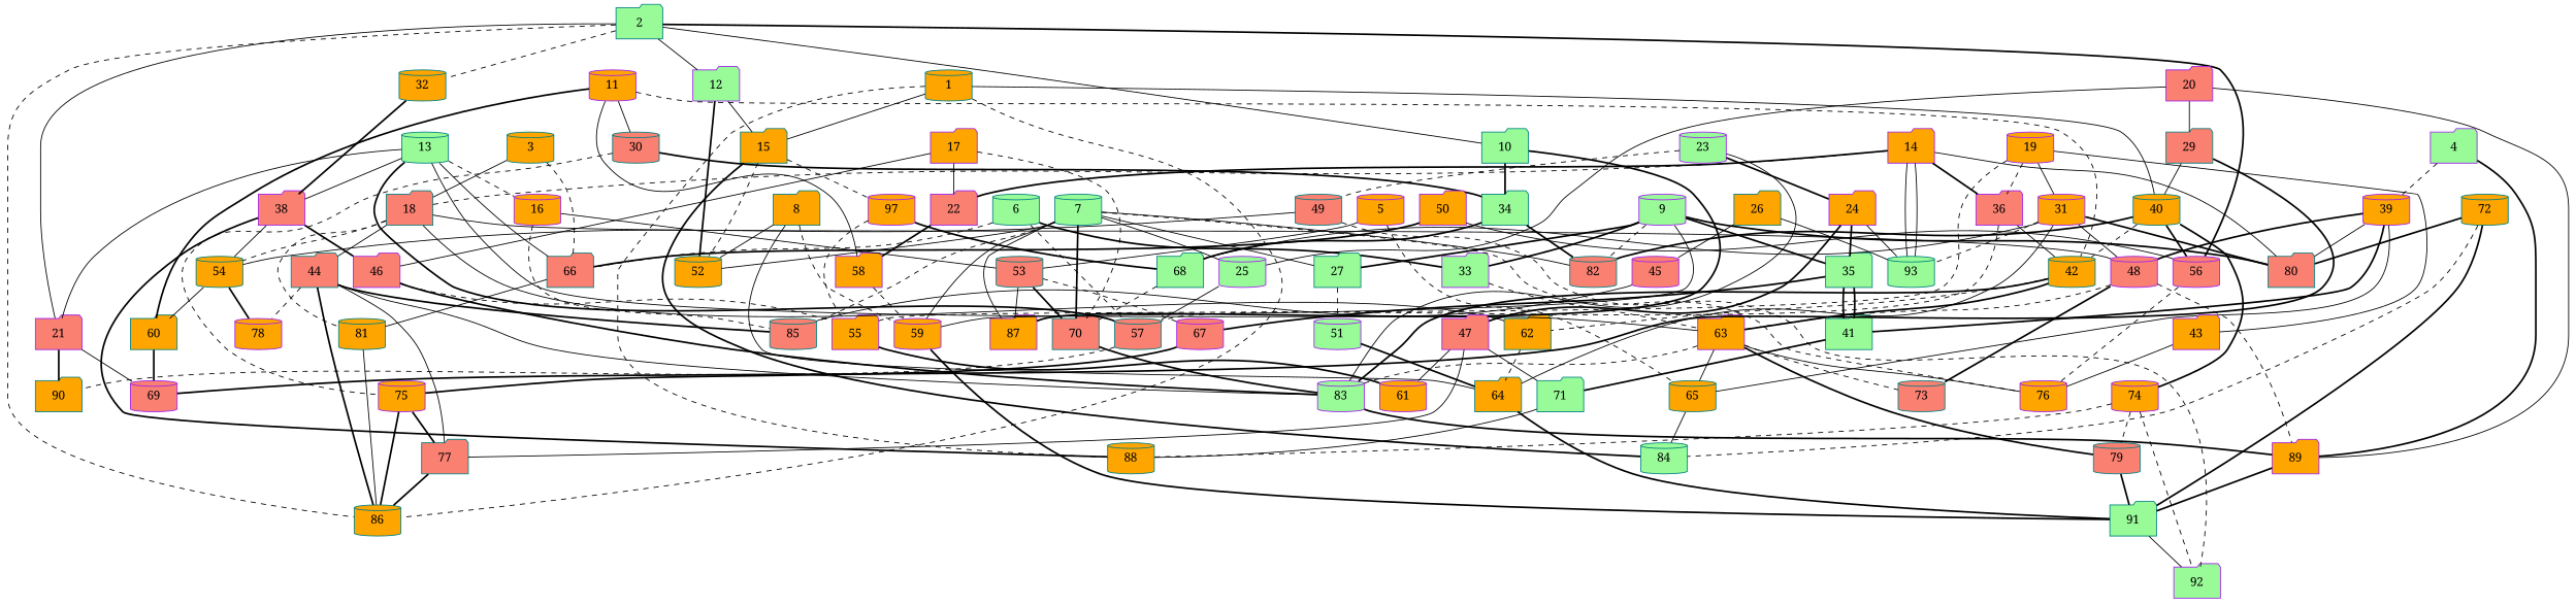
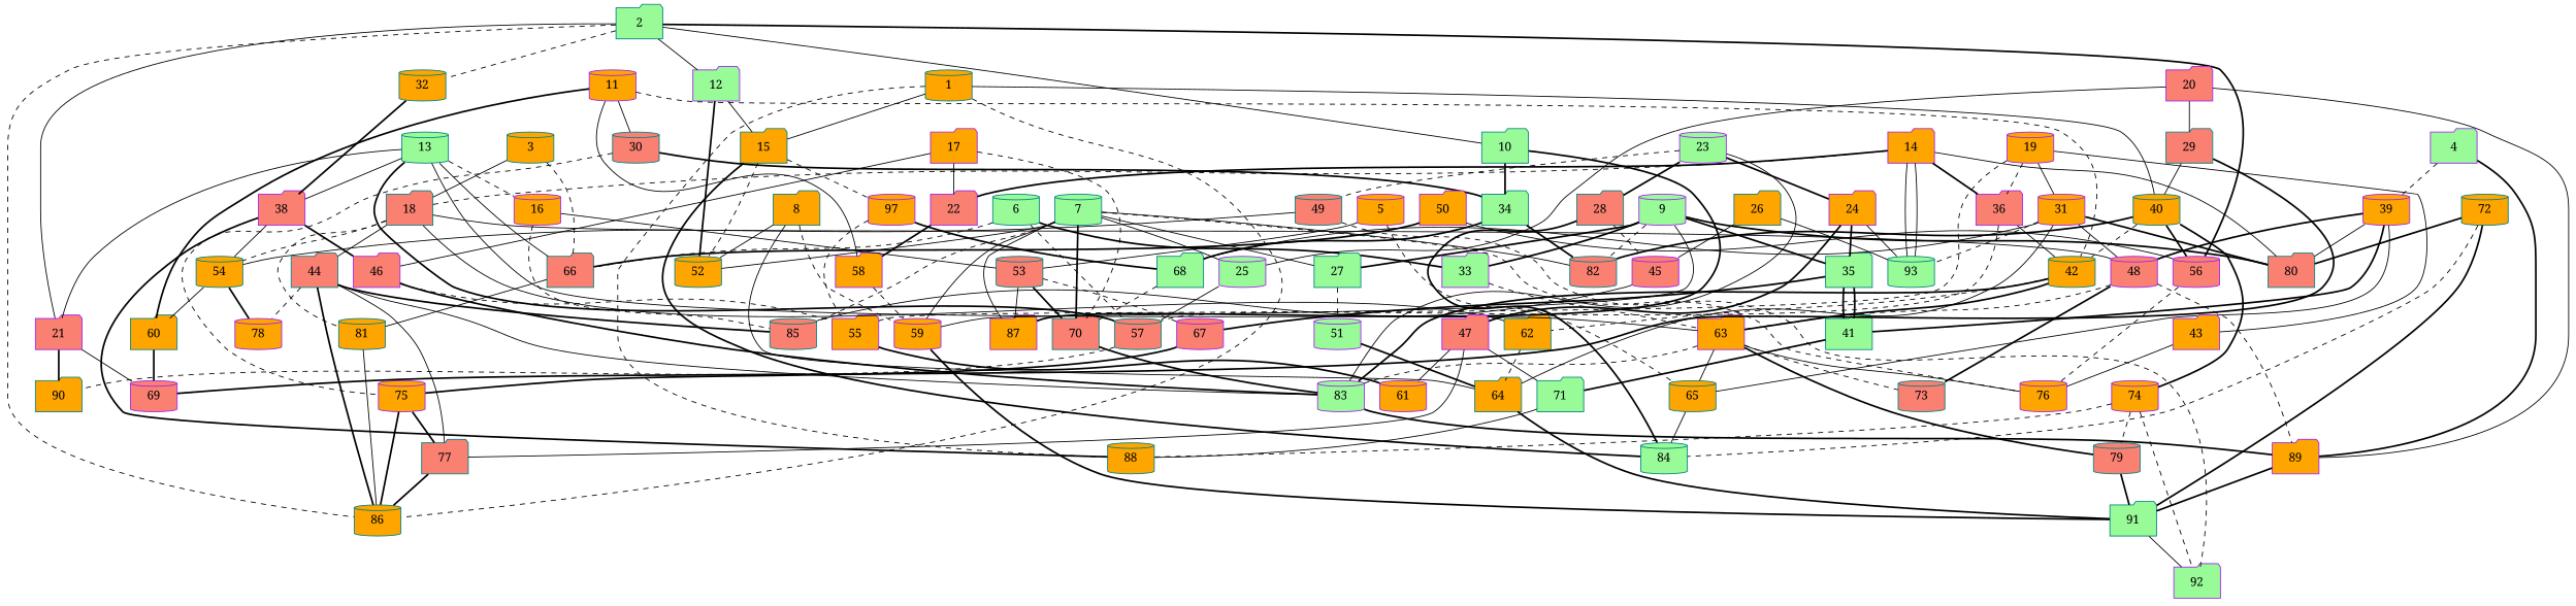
  graph {
    fontname="Noto Serif"
    node [color=teal fillcolor=orange fontname="Noto Serif" shape=cylinder style=filled]
    edge [fontname="Noto Serif" style=solid]
    15 [shape=folder]
    1
    40
    86
    88
    52
    n7 [color=purple label=97]
    84 [fillcolor=palegreen]
    56 [color=purple fillcolor=salmon]
    82 [fillcolor=salmon]
    42
    74 [color=purple]
    2 [fillcolor=palegreen shape=folder]
    10 [fillcolor=palegreen shape=folder]
    12 [color=purple fillcolor=palegreen shape=folder]
    21 [color=purple fillcolor=salmon shape=folder]
    32
    87 [color=purple shape=folder]
    34 [fillcolor=palegreen shape=folder]
    69 [color=purple fillcolor=salmon]
    90 [shape=folder]
    38 [color=purple fillcolor=salmon shape=folder]
    76 [color=purple]
    18 [fillcolor=salmon shape=folder]
    3
    66 [fillcolor=salmon shape=folder]
    44 [fillcolor=salmon shape=folder]
    48 [color=purple fillcolor=salmon]
    54
    62 [shape=folder]
    81
    4 [color=purple fillcolor=palegreen shape=folder]
    39 [color=purple]
    89 [color=purple shape=folder]
    65
    80 [fillcolor=salmon shape=folder]
    41 [fillcolor=palegreen shape=folder]
    91 [fillcolor=palegreen shape=folder]
    5 [color=purple]
    53 [fillcolor=salmon]
    70 [fillcolor=salmon shape=folder]
    67 [color=purple fillcolor=salmon]
    6 [fillcolor=palegreen]
    33 [color=purple fillcolor=palegreen shape=folder]
    57 [fillcolor=salmon]
    63 [color=purple shape=folder]
    7 [fillcolor=palegreen]
    25 [color=purple fillcolor=palegreen]
    27 [fillcolor=palegreen shape=folder]
    59 [color=purple]
    85 [fillcolor=salmon]
    51 [color=purple fillcolor=palegreen]
    83 [color=purple fillcolor=palegreen]
    8 [shape=folder]
    64 [shape=folder]
    9 [color=purple fillcolor=palegreen]
    35 [fillcolor=palegreen shape=folder]
    68 [fillcolor=palegreen shape=folder]
    11 [color=purple]
    30 [fillcolor=salmon]
    58 [color=purple shape=folder]
    60 [shape=folder]
    75 [color=purple]
    13 [fillcolor=palegreen]
    16 [color=purple]
    46 [color=purple fillcolor=salmon shape=folder]
    73 [fillcolor=salmon]
    79 [fillcolor=salmon]
    14 [color=purple shape=folder]
    22 [color=purple fillcolor=salmon shape=folder]
    36 [color=purple fillcolor=salmon shape=folder]
    93 [fillcolor=palegreen]
    55 [color=purple shape=folder]
    17 [color=purple shape=folder]
    77 [fillcolor=salmon shape=folder]
    78 [color=purple]
    19 [color=purple]
    31 [color=purple]
    43 [color=purple shape=folder]
    61 [color=purple]
    20 [color=purple fillcolor=salmon shape=folder]
    29 [fillcolor=salmon shape=folder]
    23 [color=purple fillcolor=palegreen]
    24 [color=purple shape=folder]
+   28 [fillcolor=salmon shape=folder]
    49 [fillcolor=salmon]
    47 [color=purple fillcolor=salmon shape=folder]
    45 [color=purple fillcolor=salmon]
    92 [color=purple fillcolor=palegreen shape=folder]
    71 [fillcolor=palegreen shape=folder]
    26 [shape=folder]
    50 [color=purple shape=folder]
    72
    15 -- 52 [style=dashed]
    15 -- n7 [style=dashed]
    15 -- 84 [style=bold]
    1 -- 15
    1 -- 40
    1 -- 86 [style=dashed]
    1 -- 88 [style=dashed]
    40 -- 56 [style=bold]
    40 -- 82 [style=bold]
    40 -- 42 [style=dashed]
    40 -- 74 [style=bold]
    n7 -- 68 [style=bold]
    n7 -- 55 [style=dashed]
    56 -- 76 [style=dashed]
    42 -- 62 [style=dashed]
    42 -- 63 [style=bold]
    42 -- 83 [style=bold]
    74 -- 88 [style=dashed]
    74 -- 79 [style=dashed]
    74 -- 92 [style=dashed]
    2 -- 86 [style=dashed]
    2 -- 56 [style=bold]
    2 -- 10
    2 -- 12
    2 -- 21
    2 -- 32 [style=dashed]
    10 -- 87 [style=bold]
    10 -- 34 [style=bold]
    12 -- 15
    12 -- 52 [style=bold]
    21 -- 69
    21 -- 90 [style=bold]
    32 -- 38 [style=bold]
    34 -- 82 [style=bold]
    34 -- 68 [style=bold]
    38 -- 88 [style=bold]
    38 -- 54
    38 -- 46 [style=bold]
    18 -- 44
    18 -- 48
    18 -- 54 [style=dashed]
    18 -- 62
    18 -- 81 [style=dashed]
    3 -- 18
    3 -- 66 [style=dashed]
    66 -- 81
    44 -- 86 [style=bold]
    44 -- 85 [style=bold]
    44 -- 83
    44 -- 77
    44 -- 78 [style=dashed]
    48 -- 89 [style=dashed]
    48 -- 63 [style=dashed]
    48 -- 73 [style=bold]
    54 -- 60
    54 -- 78 [style=bold]
    62 -- 64 [style=dashed]
    81 -- 86
    4 -- 39 [style=dashed]
    4 -- 89 [style=bold]
    39 -- 48 [style=bold]
    39 -- 65
    39 -- 80
    39 -- 41 [style=bold]
    89 -- 91 [style=bold]
    65 -- 84
    41 -- 71 [style=bold]
    91 -- 92
    5 -- 65 [style=dashed]
    5 -- 53
    53 -- 87
    53 -- 70 [style=bold]
    53 -- 67 [style=dashed]
    70 -- 83 [style=bold]
    67 -- 75 [style=bold]
    6 -- 66 [style=dashed]
    6 -- 33 [style=bold]
    6 -- 57 [style=dashed]
    33 -- 63 [style=dashed]
    57 -- 90 [style=dashed]
    63 -- 76
    63 -- 65
    63 -- 83 [style=dashed]
    63 -- 73 [style=dashed]
    63 -- 79 [style=bold]
    7 -- 52
    7 -- 82
    7 -- 87
    7 -- 76 [style=dashed]
    7 -- 70 [style=bold]
    7 -- 25
    7 -- 27
    7 -- 59
    7 -- 85 [style=dashed]
    25 -- 57
    27 -- 51 [style=dashed]
    59 -- 91 [style=bold]
    51 -- 64 [style=bold]
    83 -- 89 [style=bold]
    8 -- 52
    8 -- 59 [style=dashed]
    8 -- 64
    64 -- 91 [style=bold]
    9 -- 82 [style=dashed]
    9 -- 80 [style=bold]
    9 -- 33 [style=bold]
    9 -- 27 [style=bold]
    9 -- 59
    9 -- 35 [style=bold]
    35 -- 41 [style=bold]
    35 -- 41 [style=bold]
    35 -- 67 [style=bold]
    68 -- 70 [style=dashed]
    11 -- 42 [style=dashed]
    11 -- 30
    11 -- 58
    11 -- 60 [style=bold]
    30 -- 34 [style=bold]
    30 -- 75 [style=dashed]
    58 -- 59 [style=dashed]
    60 -- 69 [style=bold]
    75 -- 86 [style=bold]
    75 -- 77 [style=bold]
    13 -- 21
    13 -- 38
    13 -- 66
    13 -- 57 [style=bold]
    13 -- 63
    13 -- 16 [style=dashed]
    16 -- 53
    16 -- 85 [style=dashed]
    46 -- 83 [style=bold]
    46 -- 55 [style=dashed]
    79 -- 91 [style=bold]
    14 -- 18 [style=dashed]
    14 -- 80
    14 -- 22 [style=bold]
    14 -- 36 [style=bold]
    14 -- 93
    14 -- 93
    22 -- 58 [style=bold]
    36 -- 42
    36 -- 57 [style=dashed]
    55 -- 61 [style=bold]
    17 -- 70 [style=dashed]
    17 -- 46
    17 -- 22
    77 -- 86 [style=bold]
    19 -- 36 [style=dashed]
    19 -- 55 [style=dashed]
    19 -- 31
    19 -- 43
    31 -- 48
    31 -- 80 [style=bold]
    31 -- 64
    31 -- 68
    31 -- 93 [style=dashed]
    43 -- 76
    20 -- 89
    20 -- 25
    20 -- 29
    29 -- 40
    29 -- 69 [style=bold]
    23 -- 83
    23 -- 24 [style=bold]
+   23 -- 28 [style=bold]
    23 -- 49 [style=dashed]
    24 -- 35 [style=bold]
    24 -- 93
    24 -- 47 [style=bold]
+   28 -- 84 [style=bold]
+   28 -- 45 [style=dashed]
    49 -- 54
    49 -- 92 [style=dashed]
    47 -- 77
    47 -- 61
    47 -- 71
    45 -- 85
    71 -- 88
    26 -- 93
    26 -- 45
    50 -- 56
    50 -- 66 [style=bold]
    72 -- 84 [style=dashed]
    72 -- 80 [style=bold]
    72 -- 91 [style=bold]
  }
